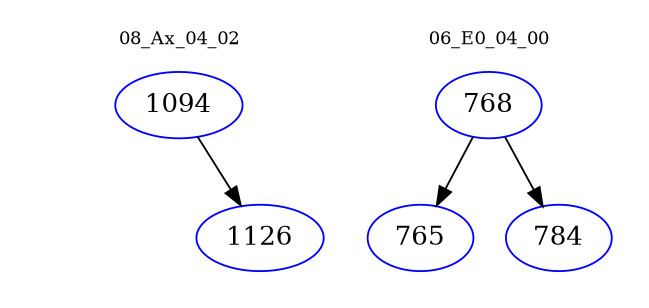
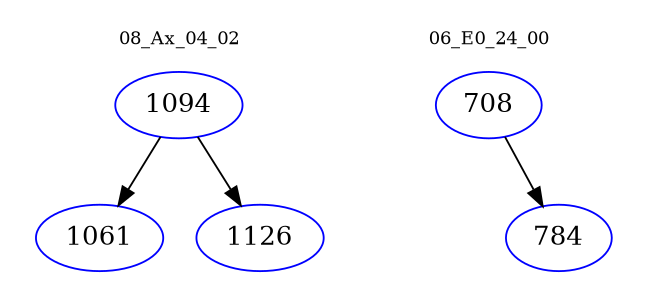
  digraph {
    node [color=blue]
    edge [color=black]
    n1 [label=1094]
+   n2 [label=1061]
    n3 [label=1126]
-   n4 [label=768]
-   n5 [label=765]
+   n4 [label=708]
    n6 [label=784]
    subgraph cluster_1 {
      color=white
      fontsize=10
      label="08_Ax_04_02"
      n1
+     n2
      n3
    }
    subgraph cluster_2 {
      color=white
      fontsize=10
-     label="06_E0_04_00"
+     label="06_E0_24_00"
      n4
-     n5
      n6
    }
+   n1 -> n2
    n1 -> n3
-   n4 -> n5
    n4 -> n6
  }
